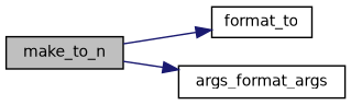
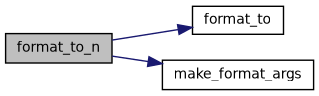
  digraph {
    rankdir=LR
    node [color=black fillcolor=white fontname=Helvetica fontsize=10 shape=record style=filled]
    edge [color=midnightblue fontname=Helvetica fontsize=10 labelfontname=Helvetica labelfontsize=10 style=solid]
-   n1 [fillcolor=grey75 fontcolor=black height=0.2 label=make_to_n width=0.4]
+   n1 [fillcolor=grey75 fontcolor=black height=0.2 label=format_to_n width=0.4]
    n2 [height=0.2 label=format_to width=0.4]
-   n3 [height=0.2 label=args_format_args width=0.4]
+   n3 [height=0.2 label=make_format_args width=0.4]
    n1 -> n2
    n1 -> n3
  }
